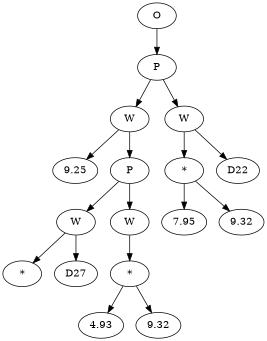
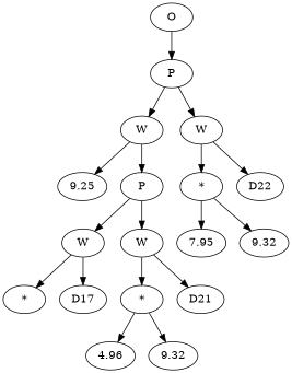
  digraph {
    n1 [label=O]
    n2 [label=P]
    n3 [label=W]
    n4 [label=W]
    n5 [label=9.25]
    n6 [label=P]
    n7 [label="*"]
    n8 [label=D22]
    n9 [label=W]
    n10 [label=W]
    n11 [label="*"]
-   n12 [label=D27]
+   n12 [label=D17]
    n13 [label="*"]
-   n15 [label=4.93]
+   n14 [label=D21]
+   n15 [label=4.96]
    n16 [label=9.32]
    n17 [label=7.95]
    n18 [label=9.32]
    n1 -> n2
    n2 -> n3
    n2 -> n4
    n3 -> n5
    n3 -> n6
    n4 -> n7
    n4 -> n8
    n6 -> n9
    n6 -> n10
    n7 -> n17
    n7 -> n18
    n9 -> n11
    n9 -> n12
    n10 -> n13
+   n10 -> n14
    n13 -> n15
    n13 -> n16
  }
